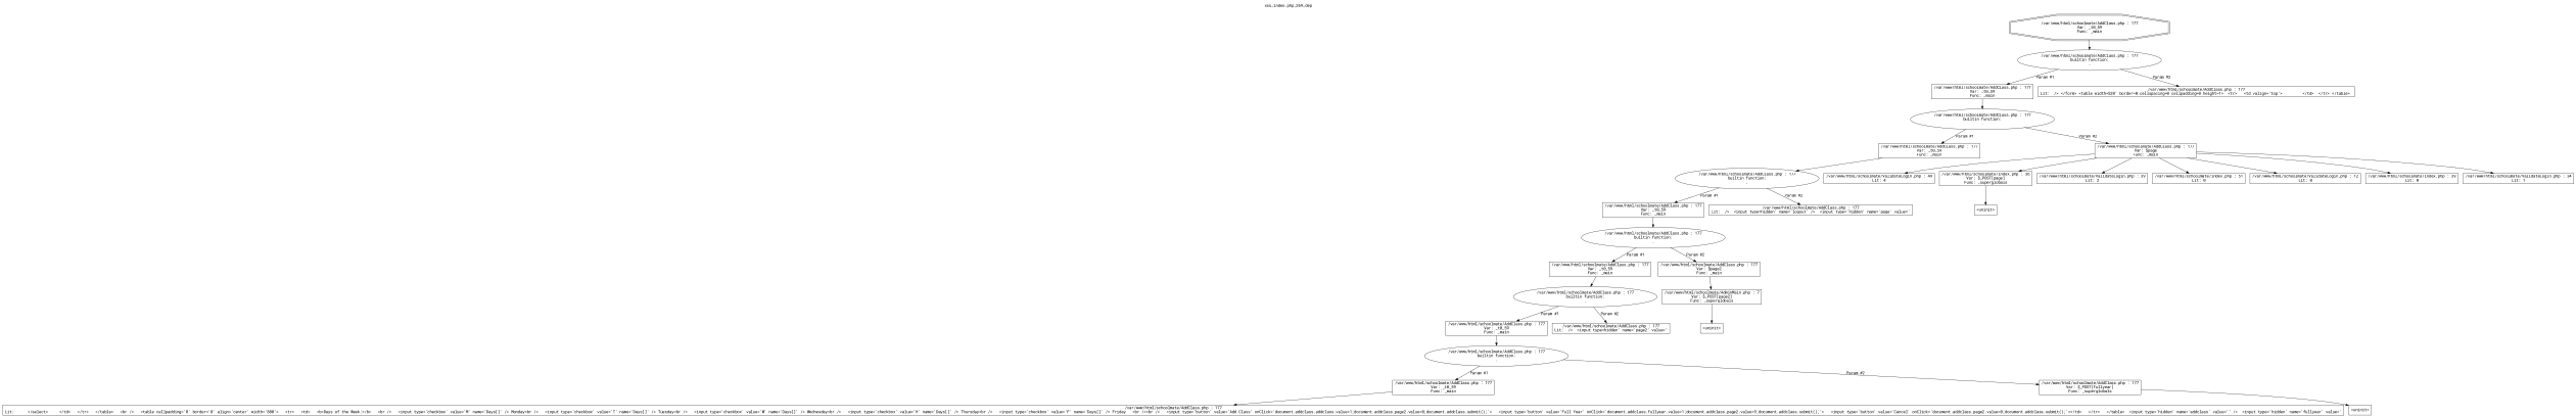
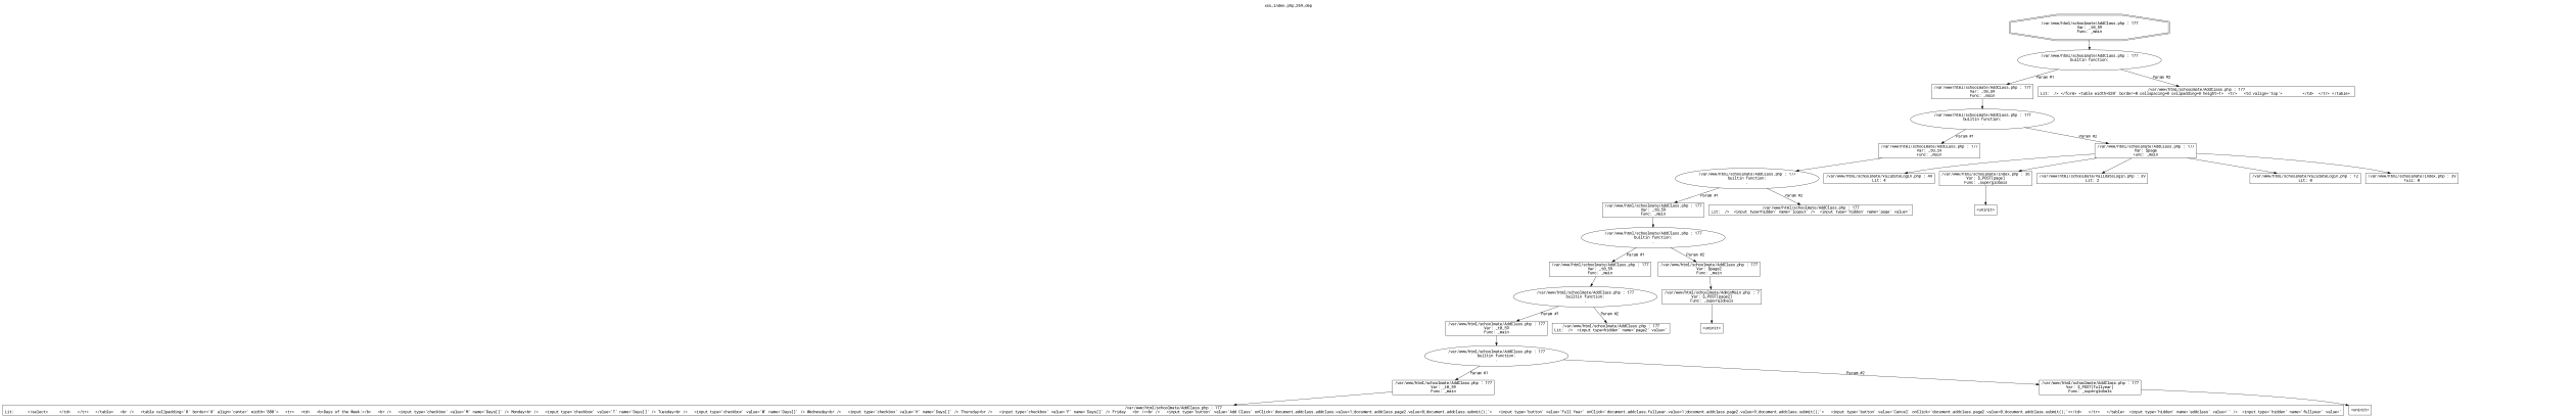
  digraph {
    fontname="Roboto Mono"
    label="xss_index.php_269_dep"
    labelloc=t
    node [fontname="Roboto Mono" shape=box]
    edge [fontname="Roboto Mono"]
    n1 [label="/var/www/html/schoolmate/AddClass.php : 177\nVar: _t0_59\nFunc: _main\n" shape=doubleoctagon]
    n2 [label="/var/www/html/schoolmate/AddClass.php : 177\nbuiltin function:\n.\n" shape=ellipse]
    n3 [label="/var/www/html/schoolmate/AddClass.php : 177\nVar: _t0_59\nFunc: _main\n"]
    n4 [label="/var/www/html/schoolmate/AddClass.php : 177\nLit:  /> </form> <table width=520' border=0 cellspacing=0 cellpadding=0 height=1>  <tr>   <td valign='top'>	&nbsp;   </td>  </tr> </table> \n"]
    n5 [label="/var/www/html/schoolmate/AddClass.php : 177\nbuiltin function:\n.\n" shape=ellipse]
    n6 [label="/var/www/html/schoolmate/AddClass.php : 177\nVar: _t0_59\nFunc: _main\n"]
    n7 [label="/var/www/html/schoolmate/AddClass.php : 177\nVar: $page\nFunc: _main\n"]
    n8 [label="/var/www/html/schoolmate/AddClass.php : 177\nbuiltin function:\n.\n" shape=ellipse]
    n9 [label="/var/www/html/schoolmate/ValidateLogin.php : 49\nLit: 4\n"]
    n10 [label="/var/www/html/schoolmate/index.php : 36\nVar: $_POST[page]\nFunc: _superglobals\n"]
    n11 [label="/var/www/html/schoolmate/ValidateLogin.php : 39\nLit: 2\n"]
-   n12 [label="/var/www/html/schoolmate/index.php : 51\nLit: 0\n"]
    n13 [label="/var/www/html/schoolmate/ValidateLogin.php : 12\nLit: 0\n"]
-   n14 [label="/var/www/html/schoolmate/index.php : 39\nLit: 0\n"]
-   n15 [label="/var/www/html/schoolmate/ValidateLogin.php : 34\nLit: 1\n"]
+   n14 [label="/var/www/html/schoolmate/index.php : 39\nFull: 0\n"]
    n16 [label="/var/www/html/schoolmate/AddClass.php : 177\nVar: _t0_59\nFunc: _main\n"]
    n17 [label="/var/www/html/schoolmate/AddClass.php : 177\nLit:  />  <input type=hidden' name='logout' />  <input type='hidden' name='page' value='\n"]
    n18 [label="/var/www/html/schoolmate/AddClass.php : 177\nbuiltin function:\n.\n" shape=ellipse]
    n19 [label="/var/www/html/schoolmate/AddClass.php : 177\nVar: _t0_59\nFunc: _main\n"]
    n20 [label="/var/www/html/schoolmate/AddClass.php : 177\nVar: $page2\nFunc: _main\n"]
    n21 [label="/var/www/html/schoolmate/AddClass.php : 177\nbuiltin function:\n.\n" shape=ellipse]
    n22 [label="/var/www/html/schoolmate/AdminMain.php : 7\nVar: $_POST[page2]\nFunc: _superglobals\n"]
    n23 [label="/var/www/html/schoolmate/AddClass.php : 177\nVar: _t0_59\nFunc: _main\n"]
    n24 [label="/var/www/html/schoolmate/AddClass.php : 177\nLit:  />  <input type=hidden' name='page2' value='\n"]
    n25 [label="/var/www/html/schoolmate/AddClass.php : 177\nbuiltin function:\n.\n" shape=ellipse]
    n26 [label="/var/www/html/schoolmate/AddClass.php : 177\nVar: _t0_59\nFunc: _main\n"]
    n27 [label="/var/www/html/schoolmate/AddClass.php : 177\nVar: $_POST[fullyear]\nFunc: _superglobals\n"]
    n28 [label="/var/www/html/schoolmate/AddClass.php : 177\nLit:      </select>	</td>   </tr>   </table>   <br />   <table cellpadding='0' border='0' align='center' width='880'>   <tr>   <td>   <b>Days of the Week:</b>   <br />   <input type='checkbox' value='M' name='Days[]' /> Monday<br />   <input type='checkbox' value='T' name='Days[]' /> Tuesday<br />   <input type='checkbox' value='W' name='Days[]' /> Wednesday<br />   <input type='checkbox' value='H' name='Days[]' /> Thursday<br />   <input type='checkbox' value='F' name='Days[]' /> Friday   <br /><br />   <input type='button' value='Add Class' onClick='document.addclass.addclass.value=1;document.addclass.page2.value=0;document.addclass.submit();'>   <input type='button' value='Full Year' onClick='document.addclass.fullyear.value=1;document.addclass.page2.value=9;document.addclass.submit();'>   <input type='button' value='Cancel' onClick='document.addclass.page2.value=0;document.addclass.submit();'></td>   </tr>   </table>  <input type='hidden' name='addclass' value='' />  <input type='hidden' name='fullyear' value='\n"]
    n29 [label="<uninit>"]
    n30 [label="<uninit>"]
    n31 [label="<uninit>"]
    n1 -> n2
    n2 -> n3 [label="Param #1"]
    n2 -> n4 [label="Param #2"]
    n3 -> n5
    n5 -> n6 [label="Param #1"]
    n5 -> n7 [label="Param #2"]
    n6 -> n8
    n7 -> n9
    n7 -> n10
    n7 -> n11
-   n7 -> n12
    n7 -> n13
    n7 -> n14
-   n7 -> n15
    n8 -> n16 [label="Param #1"]
    n8 -> n17 [label="Param #2"]
    n10 -> n31
    n16 -> n18
    n18 -> n19 [label="Param #1"]
    n18 -> n20 [label="Param #2"]
    n19 -> n21
    n20 -> n22
    n21 -> n23 [label="Param #1"]
    n21 -> n24 [label="Param #2"]
    n22 -> n30
    n23 -> n25
    n25 -> n26 [label="Param #1"]
    n25 -> n27 [label="Param #2"]
    n26 -> n28
    n27 -> n29
  }
